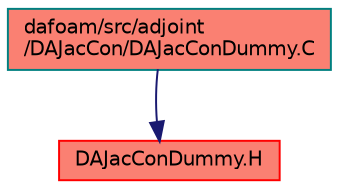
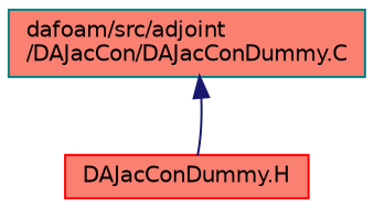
  digraph {
    node [fillcolor=salmon fontname=Helvetica fontsize=10 shape=record style=filled]
    n1 [color=teal fontcolor=black height=0.2 label="dafoam/src/adjoint\l/DAJacCon/DAJacConDummy.C" width=0.4]
    n2 [color=red height=0.2 label="DAJacConDummy.H" width=0.4]
-   n1 -> n2 [color=midnightblue fontname=Helvetica fontsize=10 labelfontname=Helvetica labelfontsize=10 style=solid]
+   n2 -> n1 [color=midnightblue fontname=Helvetica fontsize=10 labelfontname=Helvetica labelfontsize=10 style=solid]
  }
